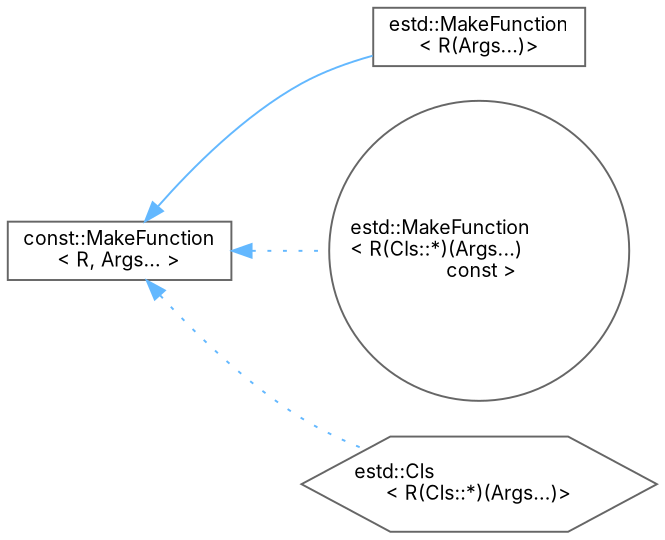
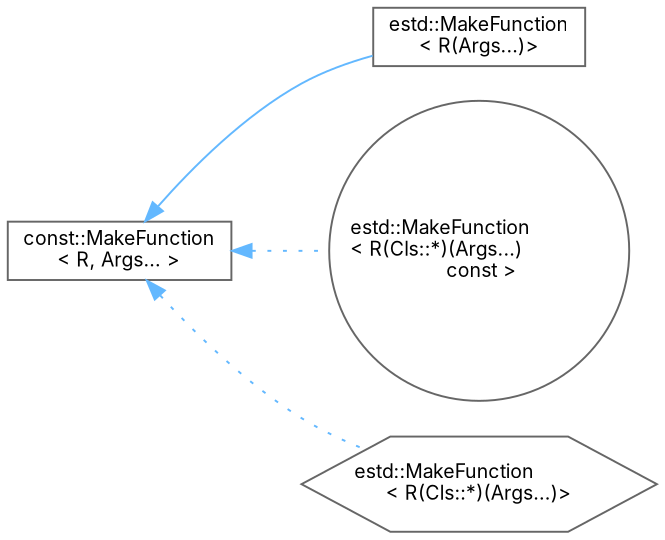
  digraph {
    fontname=Inter
    rankdir=LR
    node [color=grey40 fillcolor=white fontname=Inter fontsize=10 shape=box style=filled]
    edge [color=steelblue1 dir=back fontname=Inter fontsize=10 labelfontname=Helvetica labelfontsize=10 style=dotted]
    n1 [height=0.2 label="const::MakeFunction\l\< R, Args... \>" width=0.4]
    n2 [height=0.2 label="estd::MakeFunction\l\< R(Args...)\>" width=0.4]
    n3 [height=0.2 label="estd::MakeFunction\l\< R(Cls::*)(Args...)\l const \>" shape=circle width=0.4]
-   n4 [height=0.2 label="estd::Cls\l\< R(Cls::*)(Args...)\>" shape=hexagon width=0.4]
+   n4 [height=0.2 label="estd::MakeFunction\l\< R(Cls::*)(Args...)\>" shape=hexagon width=0.4]
    n1 -> n2 [style=solid]
    n1 -> n3
    n1 -> n4
  }
